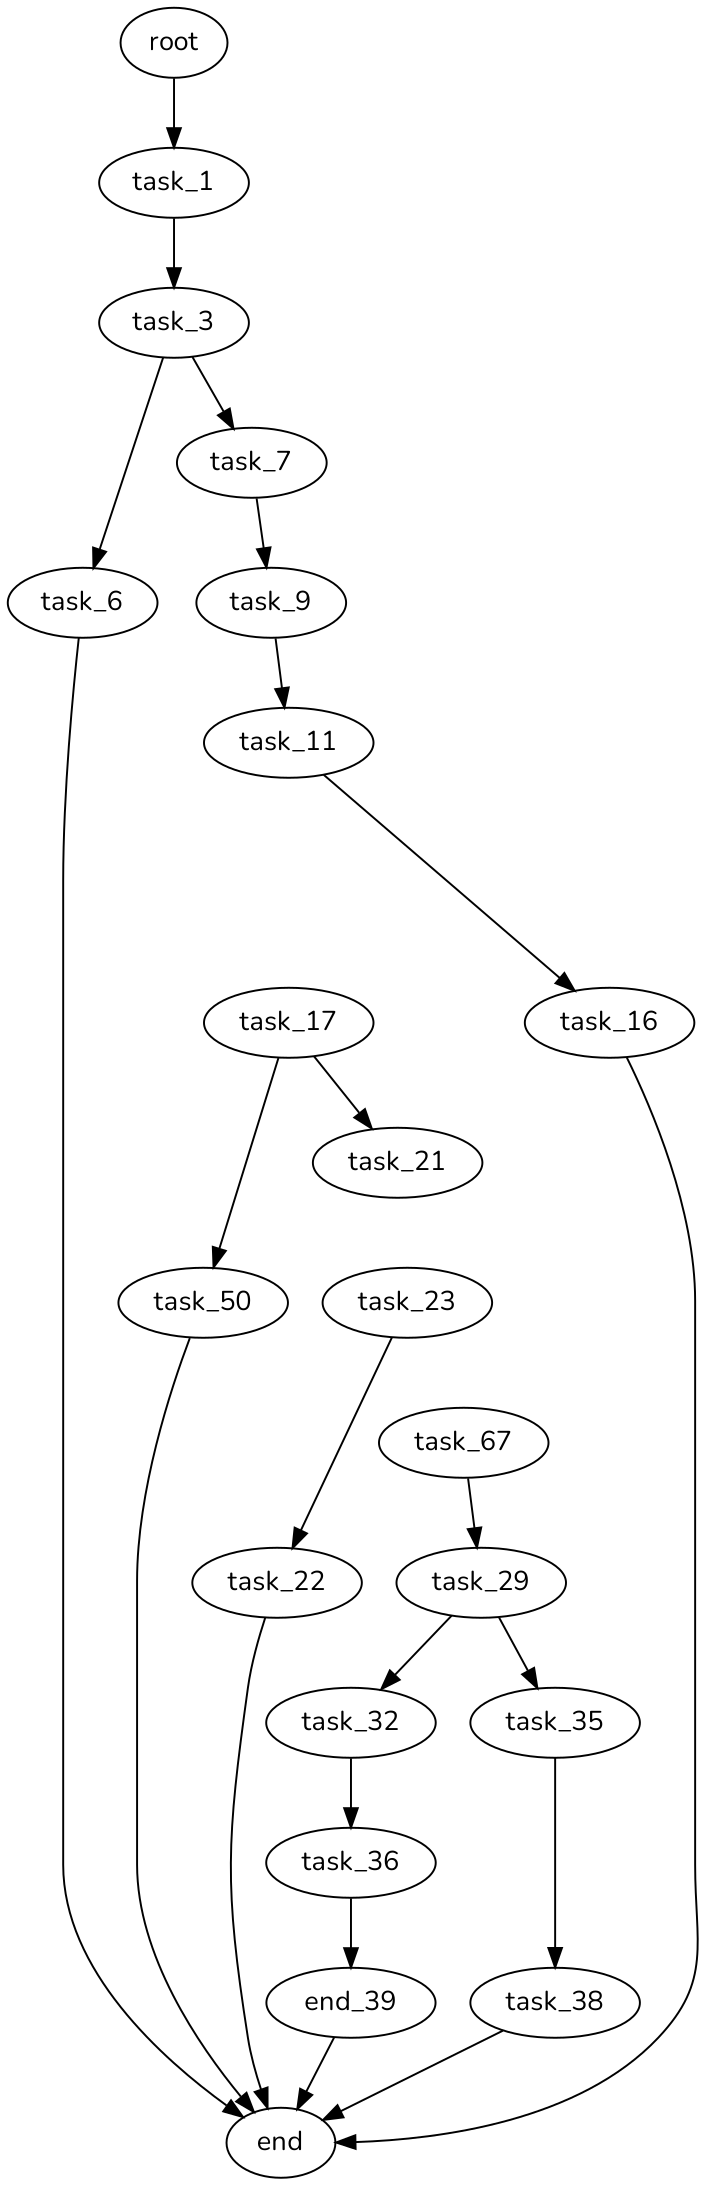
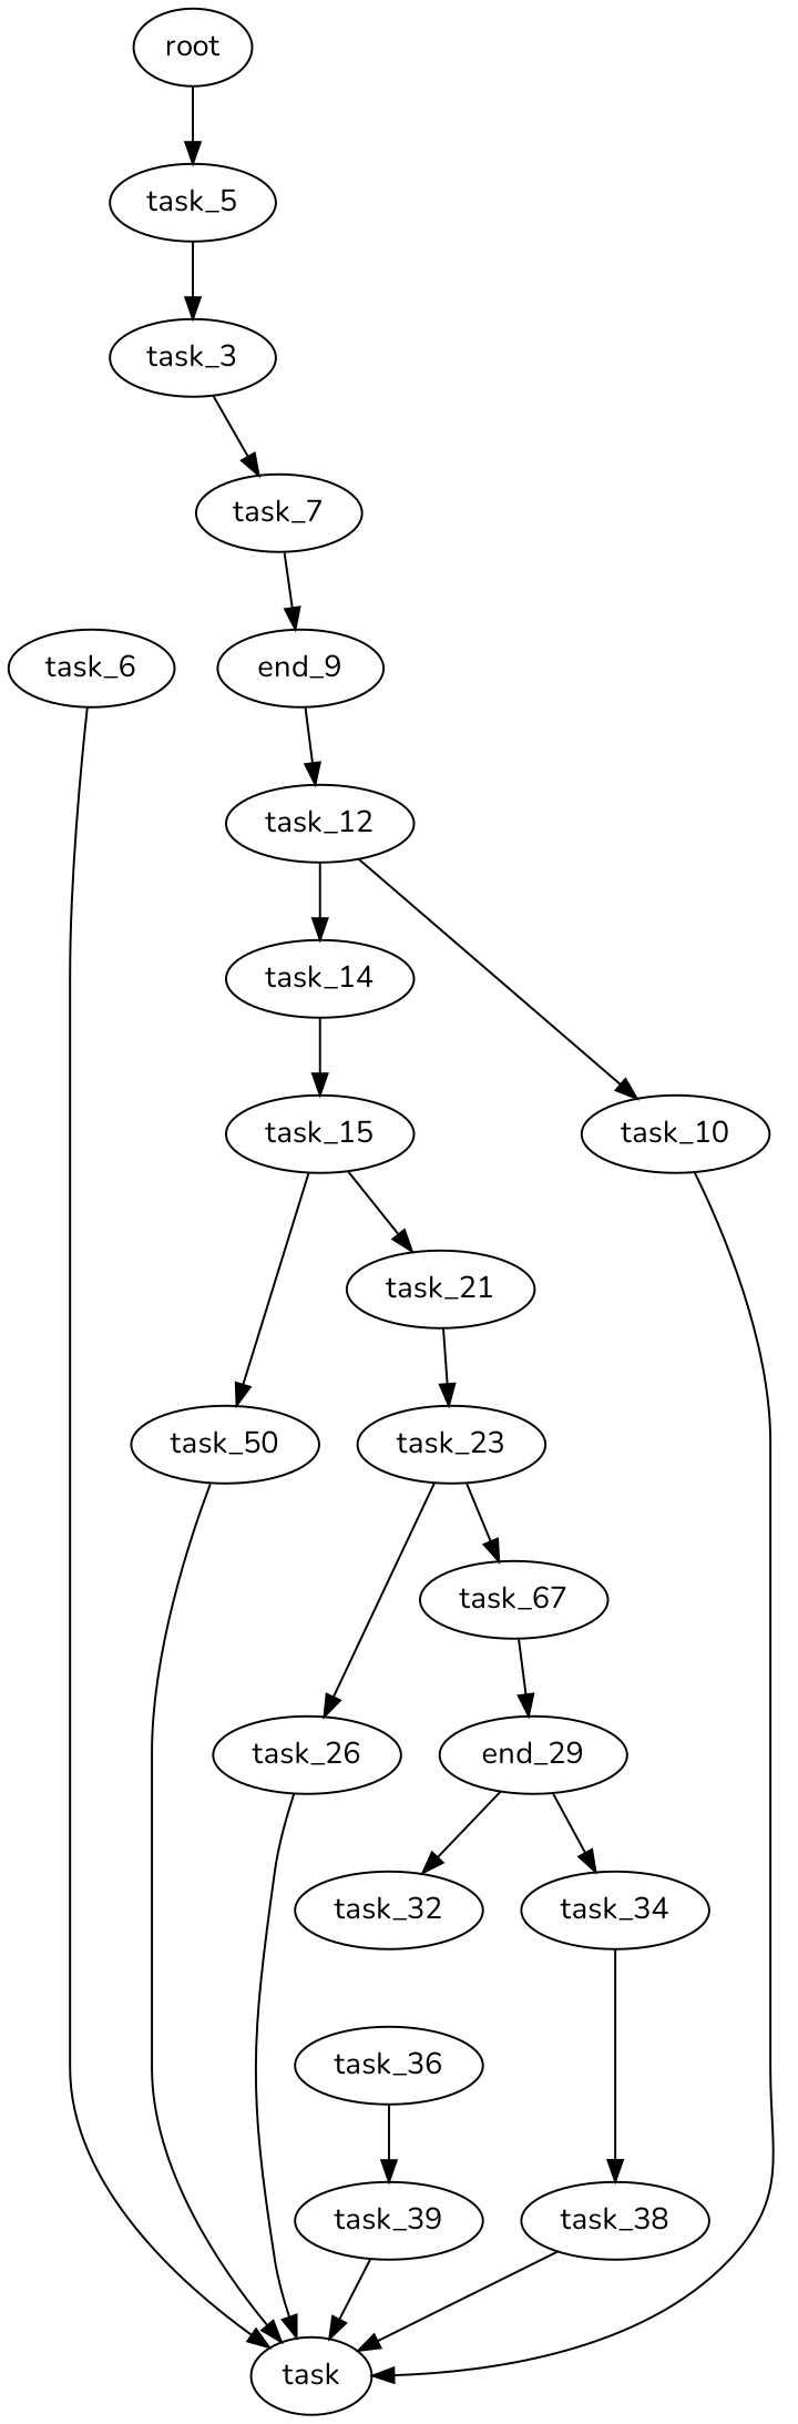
  digraph {
    fontname=Nunito
    node [fontname=Nunito]
    edge [fontname=Nunito]
    root
-   task_1
+   task_1 [label=task_5]
    task_3
    task_6
    task_7
-   end
-   task_9
-   task_11
-   task_16
-   task_17
+   end [label=task]
+   task_9 [label=end_9]
+   task_11 [label=task_12]
+   task_14
+   task_16 [label=task_10]
+   task_17 [label=task_15]
    n12 [label=task_50]
    task_21
    task_23
-   task_26 [label=task_22]
+   task_26
    n16 [label=task_67]
-   task_29
+   task_29 [label=end_29]
    task_32
-   task_34 [label=task_35]
+   task_34
    task_36
    task_38
-   task_39 [label=end_39]
+   task_39
    root -> task_1
    task_1 -> task_3
-   task_3 -> task_6
    task_3 -> task_7
    task_6 -> end
    task_7 -> task_9
    task_9 -> task_11
+   task_11 -> task_14
    task_11 -> task_16
+   task_14 -> task_17
    task_16 -> end
    task_17 -> n12
    task_17 -> task_21
    n12 -> end
+   task_21 -> task_23
    task_23 -> task_26
+   task_23 -> n16
    task_26 -> end
    n16 -> task_29
    task_29 -> task_32
    task_29 -> task_34
-   task_32 -> task_36
    task_34 -> task_38
    task_36 -> task_39
    task_38 -> end
    task_39 -> end
  }
